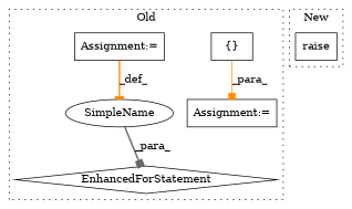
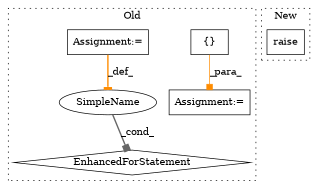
  digraph {
    node [a=7 l="53,2" s="1639,1734" shape=box]
    edge [arrowhead=box color=darkorange style=bold]
    n1 [l=1 label="Assignment:=" s=1621]
    n2 [a=70 label=EnhancedForStatement shape=diamond]
    n3 [a=42 l=6 label=SimpleName s=1696 shape=ellipse]
    n4 [a=4 l=2 label="{}" s=1631]
    n5 [label="Assignment:="]
    n6 [a=32 l=7 label=raise s=1783]
    subgraph cluster_1 {
      label=Old
      style=dotted
      n1
      n2
      n3
      n4
      n5
    }
    subgraph cluster_2 {
      label=New
      style=dotted
      n6
    }
-   n3 -> n2 [color=gray40 label=_para_]
+   n3 -> n2 [color=gray40 label=_cond_]
    n4 -> n1 [label=_para_ style=solid]
    n5 -> n3 [arrowhead=tee label=_def_]
  }
